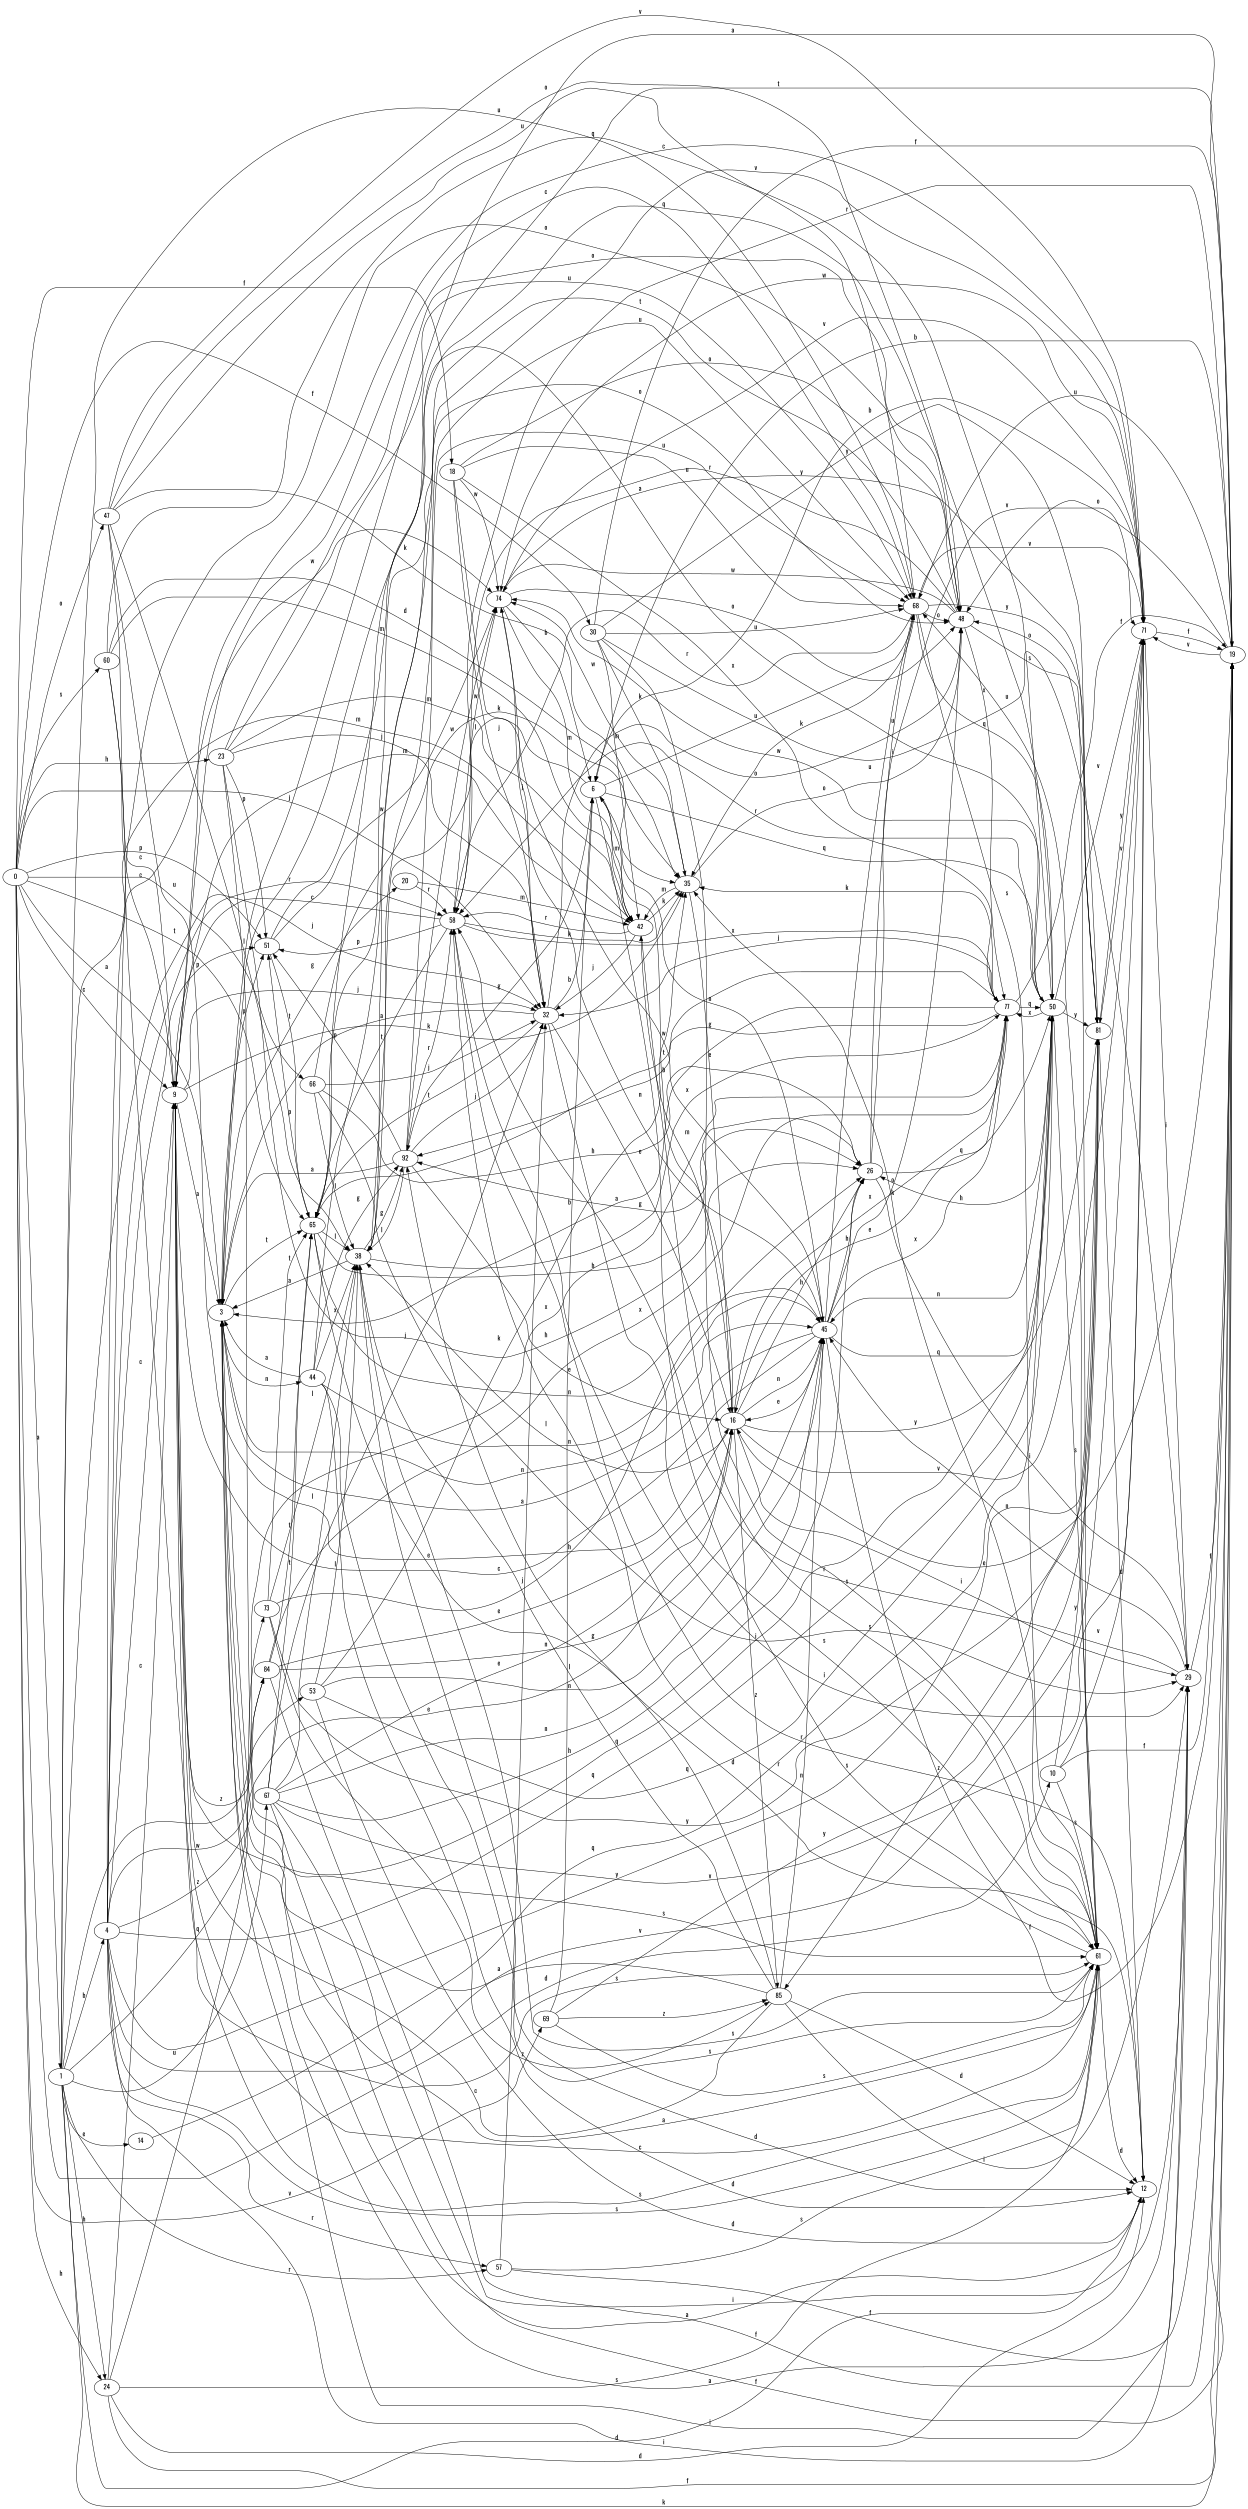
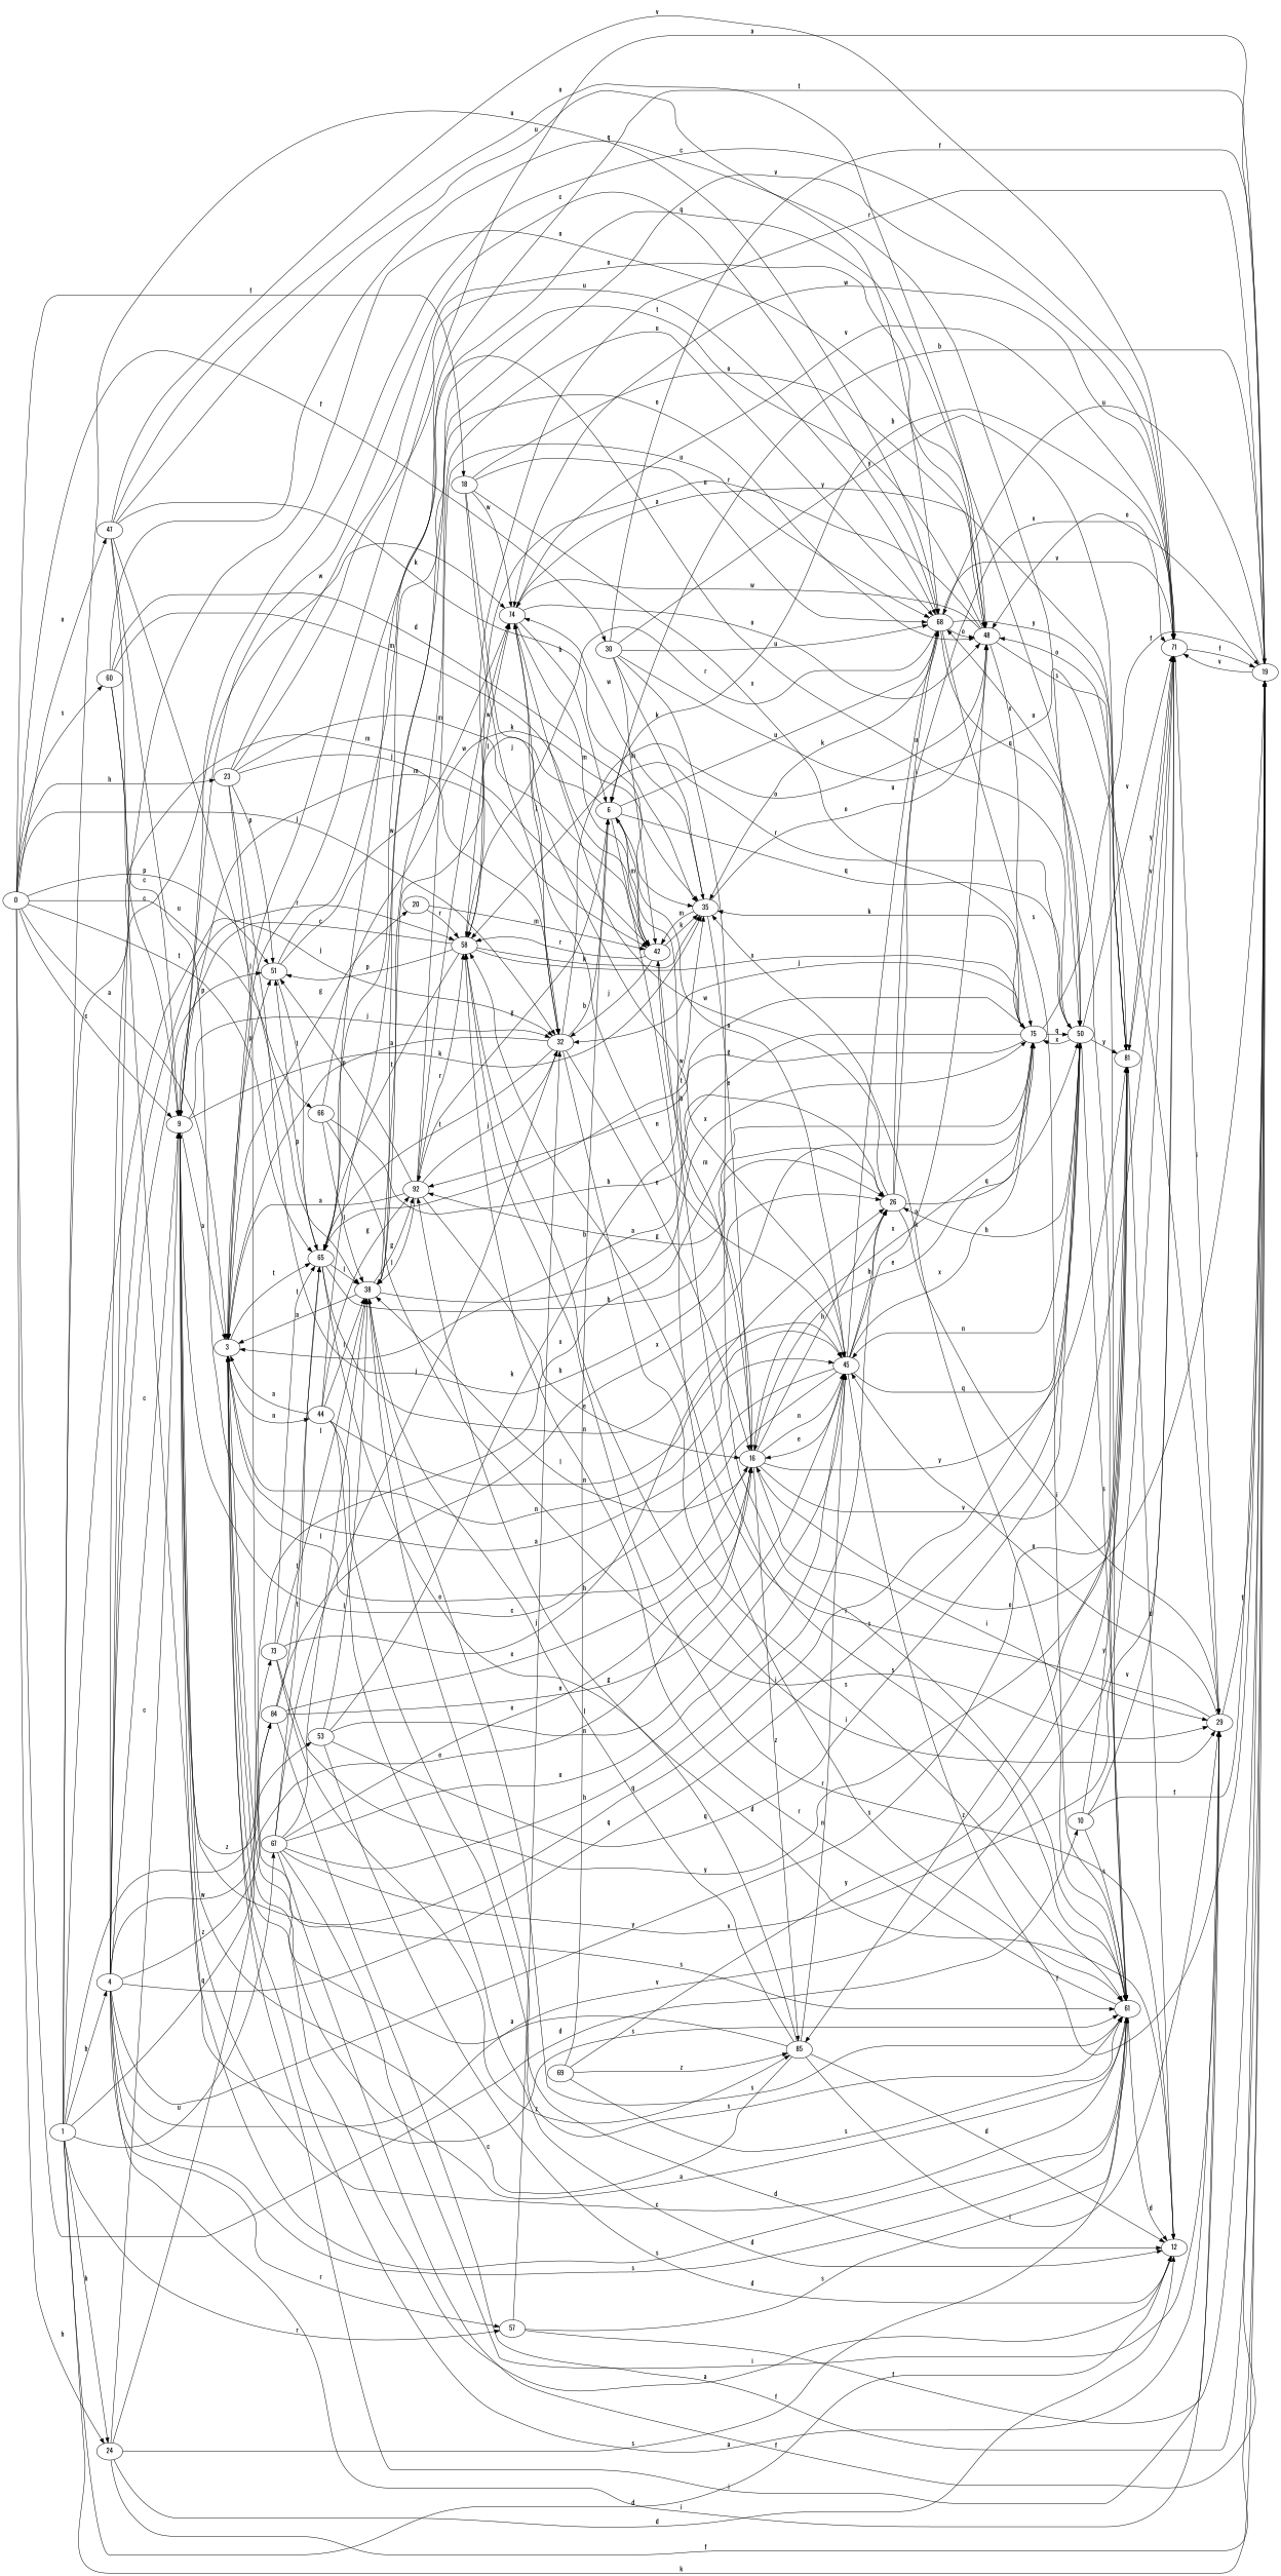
  strict digraph {
    fontname=Oswald
    rankdir=LR
    node [fontname=Oswald]
    edge [fontname=Oswald]
    0
    1
    3
    9
    10
    18
    23
    24
    30
    32
    47
    51
    60
    65
    66
    69
    4
    12
-   14
    19
    42
    53
    57
    67
    68
-   77
+   77 [label=75]
    20
    29
    44
    45
    n31 [label=50]
    61
    84
    35
    71
    81
    48
    74
    26
    16
    6
    38
    85
    58
    73
    n46 [label=92]
-   0 -> 1 [label=a]
    0 -> 3 [label=a]
    0 -> 9 [label=c]
    0 -> 10 [label=d]
    0 -> 18 [label=f]
    0 -> 23 [label=h]
    0 -> 24 [label=h]
    0 -> 30 [label=f]
    0 -> 32 [label=j]
    0 -> 47 [label=o]
    0 -> 51 [label=p]
    0 -> 60 [label=s]
    0 -> 65 [label=t]
    0 -> 66 [label=u]
-   0 -> 69 [label=v]
    1 -> 24 [label=h]
    1 -> 32 [label=j]
    1 -> 4 [label=b]
    1 -> 12 [label=d]
-   1 -> 14 [label=e]
    1 -> 19 [label=k]
    1 -> 42 [label=m]
    1 -> 53 [label=q]
    1 -> 57 [label=r]
    1 -> 67 [label=u]
    1 -> 68 [label=u]
    1 -> 77 [label=x]
    3 -> 51 [label=p]
    3 -> 65 [label=t]
    3 -> 20 [label=g]
    3 -> 29 [label=i]
    3 -> 44 [label=n]
    3 -> 45 [label=n]
    9 -> 3 [label=a]
    9 -> 32 [label=j]
    9 -> 42 [label=m]
    9 -> n31 [label=q]
    9 -> 61 [label=s]
    9 -> 84 [label=z]
    9 -> 35 [label=k]
    10 -> 19 [label=f]
    10 -> 61 [label=s]
    10 -> 71 [label=v]
    10 -> 81 [label=y]
    18 -> 32 [label=j]
    18 -> 68 [label=u]
    18 -> 77 [label=x]
    18 -> 45 [label=n]
    18 -> 48 [label=o]
    18 -> 74 [label=w]
    23 -> 32 [label=j]
    23 -> 51 [label=p]
    23 -> 42 [label=m]
    23 -> 68 [label=u]
    23 -> 61 [label=s]
    23 -> 48 [label=o]
    23 -> 26 [label=h]
    24 -> 9 [label=c]
    24 -> 12 [label=d]
    24 -> 19 [label=f]
    24 -> 61 [label=s]
    24 -> 16 [label=e]
    30 -> 19 [label=f]
    30 -> 42 [label=m]
    30 -> 68 [label=u]
    30 -> 29 [label=i]
    30 -> 61 [label=s]
    30 -> 35 [label=k]
    30 -> 81 [label=y]
    32 -> 3 [label=a]
    32 -> 65 [label=t]
    32 -> 61 [label=s]
    32 -> 48 [label=o]
    32 -> 16 [label=e]
    32 -> 6 [label=b]
    47 -> 9 [label=c]
    47 -> 68 [label=u]
    47 -> 35 [label=k]
    47 -> 71 [label=v]
    47 -> 48 [label=o]
    47 -> 16 [label=e]
    47 -> 38 [label=l]
    51 -> 65 [label=t]
    51 -> n31 [label=q]
    51 -> 74 [label=w]
    60 -> 9 [label=c]
    60 -> 42 [label=m]
    60 -> n31 [label=q]
    60 -> 61 [label=s]
    60 -> 35 [label=d]
    65 -> 51 [label=p]
    65 -> 12 [label=d]
    65 -> 45 [label=n]
    65 -> 26 [label=h]
    65 -> 38 [label=l]
-   66 -> 32 [label=j]
    66 -> 29 [label=i]
    66 -> 35 [label=k]
    66 -> 26 [label=h]
    66 -> 38 [label=l]
    69 -> 61 [label=s]
    69 -> 81 [label=y]
    69 -> 6 [label=b]
    69 -> 85 [label=z]
    4 -> 9 [label=c]
    4 -> 51 [label=p]
    4 -> 57 [label=r]
    4 -> 29 [label=i]
    4 -> n31 [label=q]
    4 -> 61 [label=s]
    4 -> 84 [label=z]
    4 -> 71 [label=v]
    4 -> 81 [label=y]
    4 -> 48 [label=o]
    4 -> 74 [label=w]
    4 -> 58 [label=r]
    4 -> 73 [label=w]
    12 -> 3 [label=a]
    12 -> 58 [label=r]
-   14 -> n31 [label=q]
    19 -> 3 [label=a]
    19 -> 65 [label=t]
    19 -> 68 [label=u]
    19 -> 71 [label=v]
    19 -> 48 [label=o]
    19 -> 16 [label=e]
    19 -> 6 [label=b]
    19 -> 58 [label=r]
    42 -> 32 [label=j]
    42 -> 61 [label=s]
    42 -> 35 [label=k]
    42 -> 58 [label=r]
    53 -> 12 [label=d]
    53 -> 45 [label=n]
    53 -> n31 [label=q]
    53 -> 35 [label=k]
    53 -> 38 [label=l]
    57 -> 32 [label=j]
    57 -> 19 [label=f]
    57 -> 61 [label=s]
    67 -> 32 [label=j]
    67 -> 65 [label=t]
    67 -> 19 [label=f]
    67 -> 29 [label=i]
    67 -> 45 [label=n]
    67 -> 71 [label=v]
    67 -> 26 [label=h]
    67 -> 16 [label=e]
    67 -> 38 [label=l]
    68 -> 9 [label=c]
    68 -> n31 [label=q]
    68 -> 61 [label=s]
    68 -> 35 [label=k]
    68 -> 71 [label=v]
    68 -> 81 [label=y]
    68 -> 48 [label=o]
    68 -> 58 [label=r]
    77 -> 3 [label=a]
    77 -> 32 [label=j]
    77 -> 65 [label=t]
    77 -> 19 [label=f]
    77 -> n31 [label=q]
    77 -> 35 [label=k]
    77 -> 16 [label=e]
    77 -> n46 [label=g]
    20 -> 42 [label=m]
    20 -> 58 [label=r]
    29 -> 3 [label=a]
    29 -> 19 [label=f]
    29 -> 45 [label=n]
    29 -> 58 [label=r]
    44 -> 3 [label=a]
    44 -> 12 [label=d]
    44 -> 45 [label=n]
    44 -> 61 [label=s]
    44 -> 48 [label=o]
-   44 -> 38 [label=x]
+   44 -> 38 [label=l]
    44 -> n46 [label=g]
    45 -> 3 [label=a]
    45 -> 9 [label=c]
    45 -> 19 [label=f]
    45 -> 68 [label=u]
    45 -> 77 [label=x]
    45 -> n31 [label=q]
    45 -> 48 [label=o]
    45 -> 74 [label=w]
    45 -> 26 [label=h]
    45 -> 16 [label=e]
    n31 -> 3 [label=a]
    n31 -> 77 [label=x]
    n31 -> 45 [label=n]
    n31 -> 61 [label=s]
    n31 -> 71 [label=v]
    n31 -> 81 [label=y]
-   n31 -> 74 [label=w]
+   26 -> 74 [label=w]
    n31 -> 26 [label=h]
    n31 -> 58 [label=r]
    61 -> 3 [label=a]
    61 -> 9 [label=c]
    61 -> 12 [label=d]
    61 -> 68 [label=u]
    61 -> 35 [label=k]
    61 -> 58 [label=r]
    84 -> 65 [label=t]
    84 -> 19 [label=f]
    84 -> 77 [label=x]
    84 -> 45 [label=n]
    84 -> 16 [label=e]
    35 -> 42 [label=m]
    35 -> 48 [label=o]
    35 -> 74 [label=w]
    35 -> 16 [label=e]
    71 -> 9 [label=c]
    71 -> 19 [label=f]
    71 -> 29 [label=i]
    71 -> 81 [label=y]
    71 -> 74 [label=w]
    71 -> 6 [label=b]
    81 -> 12 [label=d]
    81 -> 71 [label=v]
    81 -> 48 [label=o]
    81 -> 85 [label=z]
    48 -> 65 [label=t]
    48 -> 77 [label=x]
    48 -> 61 [label=s]
    48 -> 74 [label=w]
    48 -> 58 [label=r]
    74 -> 32 [label=j]
    74 -> 42 [label=m]
    74 -> 71 [label=v]
    74 -> 81 [label=y]
    74 -> 48 [label=o]
    74 -> 6 [label=b]
    26 -> 68 [label=u]
    26 -> 29 [label=i]
    26 -> n31 [label=q]
    26 -> 71 [label=v]
    26 -> n46 [label=g]
    16 -> 42 [label=m]
    16 -> 77 [label=x]
    16 -> 29 [label=i]
    16 -> 45 [label=n]
    16 -> 71 [label=v]
    16 -> 81 [label=y]
    16 -> 26 [label=h]
    16 -> 6 [label=b]
    16 -> 38 [label=l]
    16 -> 85 [label=z]
    6 -> 42 [label=m]
    6 -> 68 [label=u]
    6 -> 45 [label=n]
    6 -> n31 [label=q]
    6 -> 61 [label=s]
    6 -> 38 [label=l]
    6 -> n46 [label=g]
    38 -> 3 [label=a]
    38 -> 12 [label=d]
    38 -> 68 [label=u]
    38 -> 77 [label=x]
    38 -> 61 [label=s]
    38 -> 71 [label=v]
    38 -> n46 [label=g]
    85 -> 3 [label=a]
    85 -> 9 [label=c]
    85 -> 12 [label=d]
    85 -> 29 [label=i]
    85 -> 45 [label=n]
    85 -> 38 [label=l]
    85 -> n46 [label=g]
    58 -> 9 [label=c]
    58 -> 51 [label=p]
    58 -> 65 [label=t]
    58 -> 77 [label=x]
    58 -> 29 [label=i]
    58 -> 35 [label=k]
    58 -> 74 [label=w]
    73 -> 65 [label=t]
    73 -> 81 [label=y]
    73 -> 26 [label=h]
    73 -> 38 [label=l]
    73 -> 85 [label=z]
    n46 -> 3 [label=a]
    n46 -> 32 [label=j]
    n46 -> 51 [label=p]
    n46 -> 68 [label=u]
    n46 -> 74 [label=w]
    n46 -> 16 [label=e]
    n46 -> 38 [label=l]
    n46 -> 58 [label=r]
  }
